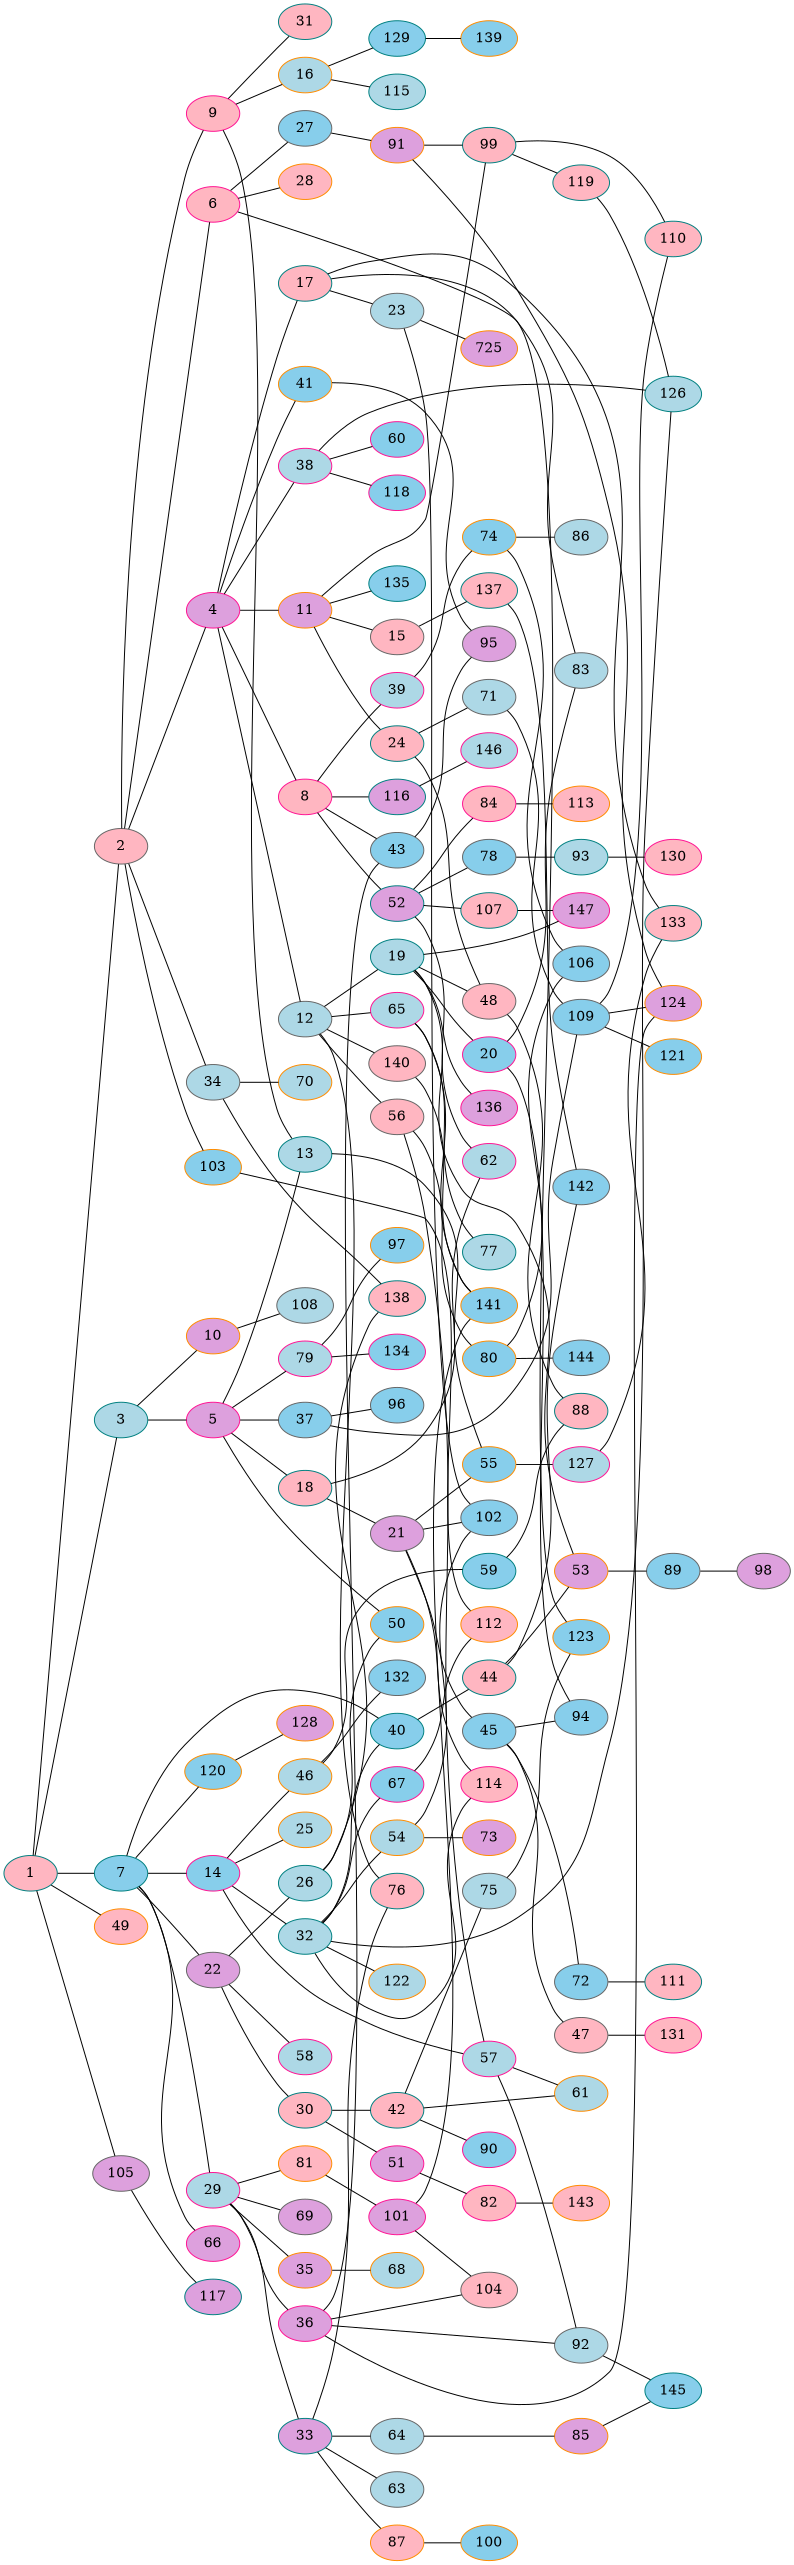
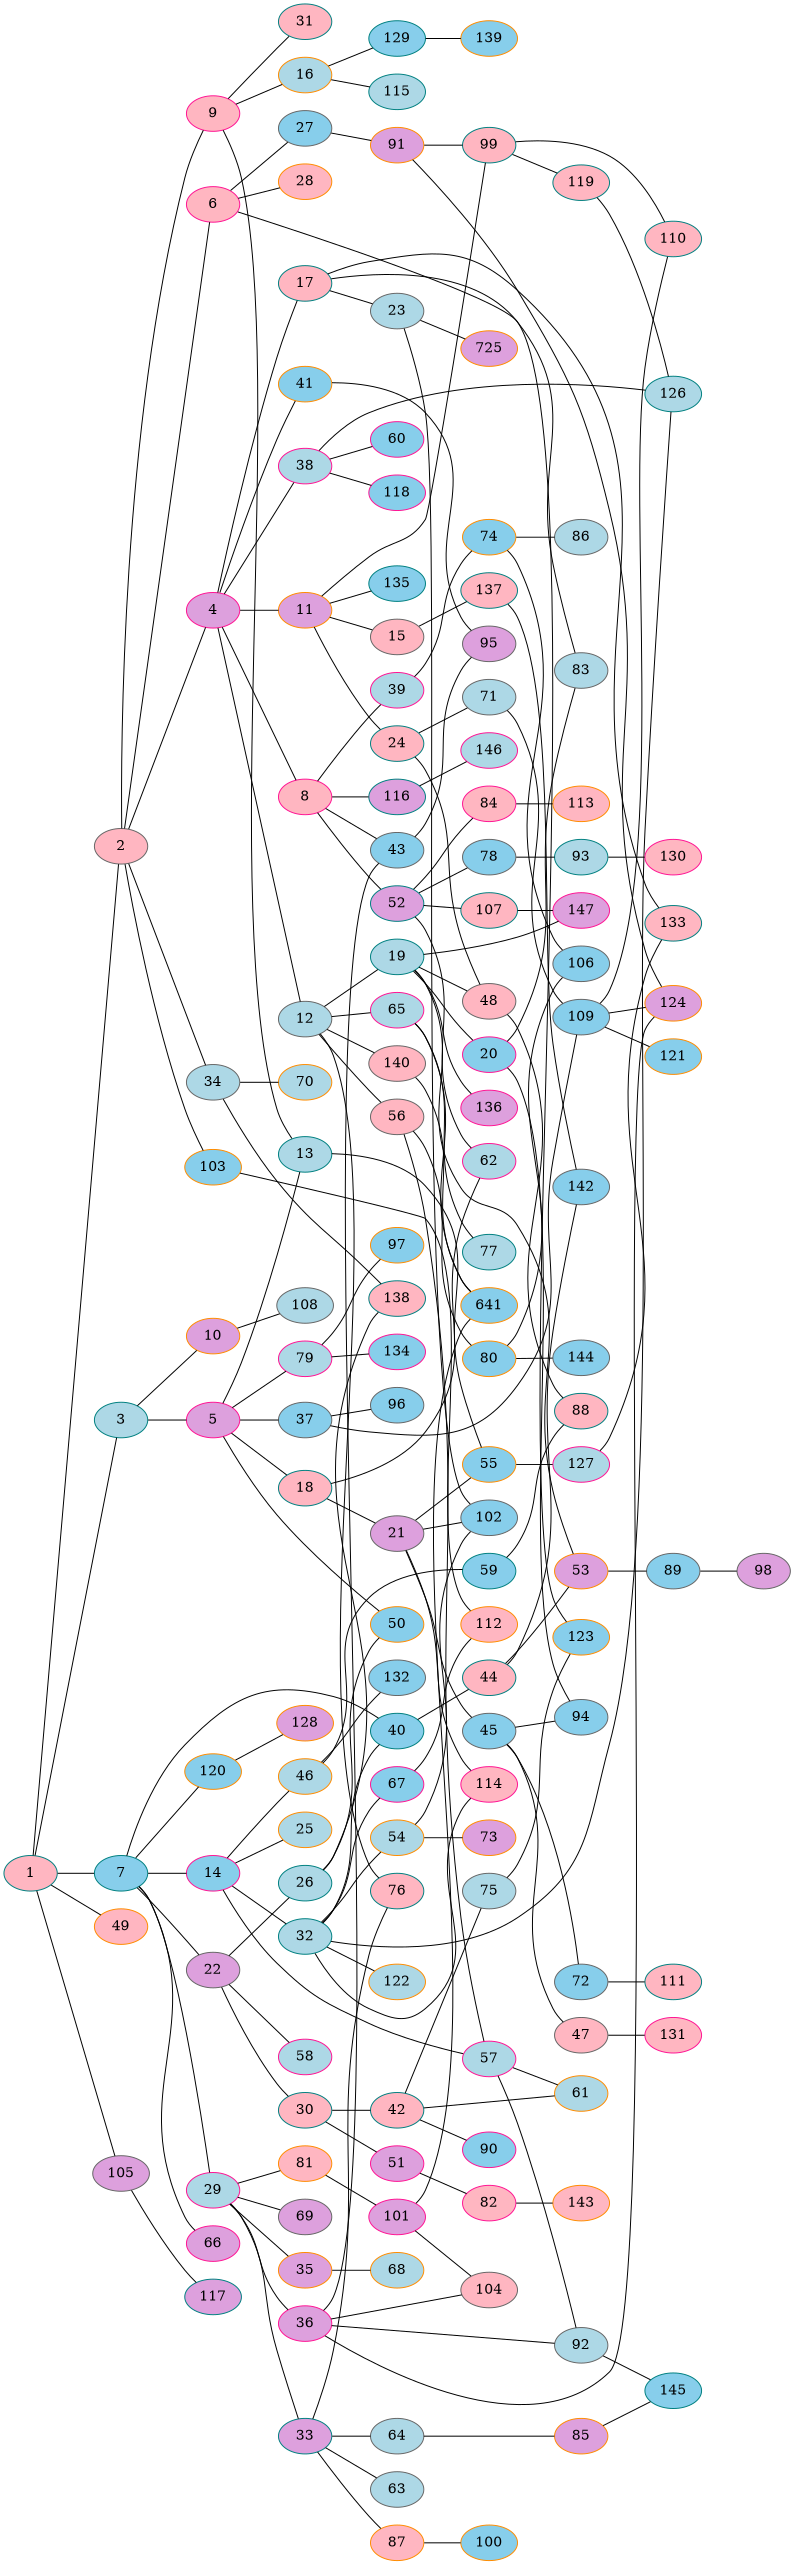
  graph {
    rankdir=LR
    node [color=gray40 fillcolor=skyblue style=filled]
    1 [color=teal fillcolor=lightpink]
    2 [fillcolor=lightpink]
    3 [color=teal fillcolor=lightblue]
    7 [color=teal]
    49 [color=darkorange fillcolor=lightpink]
    105 [fillcolor=plum]
    4 [color=deeppink fillcolor=plum]
    6 [color=deeppink fillcolor=lightpink]
    9 [color=deeppink fillcolor=lightpink]
    34 [fillcolor=lightblue]
    103 [color=darkorange]
    5 [color=deeppink fillcolor=plum]
    10 [color=darkorange fillcolor=plum]
    14 [color=deeppink]
    22 [fillcolor=plum]
    29 [color=deeppink fillcolor=lightblue]
    40 [color=teal]
    66 [color=deeppink fillcolor=plum]
    120 [color=darkorange]
    117 [color=teal fillcolor=plum]
    8 [color=deeppink fillcolor=lightpink]
    11 [color=darkorange fillcolor=plum]
    12 [fillcolor=lightblue]
    17 [color=teal fillcolor=lightpink]
    38 [color=deeppink fillcolor=lightblue]
    41 [color=darkorange]
    27
    28 [color=darkorange fillcolor=lightpink]
    123 [color=darkorange]
    13 [color=teal fillcolor=lightblue]
    16 [color=darkorange fillcolor=lightblue]
    31 [color=teal fillcolor=lightpink]
    138 [color=teal fillcolor=lightpink]
    70 [color=darkorange fillcolor=lightblue]
    112 [color=darkorange fillcolor=lightpink]
    18 [color=teal fillcolor=lightpink]
    37
    50 [color=darkorange]
    79 [color=deeppink fillcolor=lightblue]
    108 [fillcolor=lightblue]
    39 [color=deeppink fillcolor=lightblue]
    43
    52 [color=teal fillcolor=plum]
    116 [color=teal fillcolor=plum]
    15 [fillcolor=lightpink]
    24 [color=teal fillcolor=lightpink]
    99 [color=teal fillcolor=lightpink]
    135 [color=teal]
    19 [color=teal fillcolor=lightblue]
    56 [fillcolor=lightpink]
    65 [color=deeppink fillcolor=lightblue]
    76 [color=teal fillcolor=lightpink]
    140 [fillcolor=lightpink]
    23 [fillcolor=lightblue]
    83 [fillcolor=lightblue]
    133 [color=teal fillcolor=lightpink]
    126 [color=teal fillcolor=lightblue]
    60 [color=deeppink]
    118 [color=deeppink]
    95 [fillcolor=plum]
    55 [color=darkorange]
    21 [fillcolor=plum]
    62 [color=deeppink fillcolor=lightblue]
    96
    109
    97 [color=darkorange]
    134 [color=deeppink]
    91 [color=darkorange fillcolor=plum]
    25 [color=darkorange fillcolor=lightblue]
    32 [color=teal fillcolor=lightblue]
    46 [color=darkorange fillcolor=lightblue]
    57 [color=deeppink fillcolor=lightblue]
    26 [color=teal fillcolor=lightblue]
    30 [color=teal fillcolor=lightpink]
    58 [color=deeppink fillcolor=lightblue]
    33 [color=teal fillcolor=plum]
    35 [color=darkorange fillcolor=plum]
    36 [color=deeppink fillcolor=plum]
    69 [fillcolor=plum]
    81 [color=darkorange fillcolor=lightpink]
    44 [color=teal fillcolor=lightpink]
    128 [color=darkorange fillcolor=plum]
    74 [color=darkorange]
    78
    84 [color=deeppink fillcolor=lightpink]
    107 [color=teal fillcolor=lightpink]
    146 [color=deeppink fillcolor=lightblue]
    115 [color=teal fillcolor=lightblue]
    129 [color=teal]
    137 [color=teal fillcolor=lightpink]
    48 [fillcolor=lightpink]
    71 [fillcolor=lightblue]
    110 [color=teal fillcolor=lightpink]
    119 [color=teal fillcolor=lightpink]
    20 [color=deeppink]
    53 [color=darkorange fillcolor=plum]
    136 [color=deeppink fillcolor=plum]
    147 [color=deeppink fillcolor=plum]
    80 [color=darkorange]
    77 [color=teal fillcolor=lightblue]
-   141 [color=darkorange]
+   141 [color=darkorange label=641]
    127 [color=deeppink fillcolor=lightblue]
    114 [color=deeppink fillcolor=lightpink]
    54 [color=darkorange fillcolor=lightblue]
    67 [color=deeppink]
    122 [color=darkorange fillcolor=lightblue]
    59 [color=teal]
    132
    92 [fillcolor=lightblue]
    61 [color=darkorange fillcolor=lightblue]
    142
    139 [color=darkorange]
    102
    n114 [color=darkorange fillcolor=plum label=725]
    45
    94
    88 [color=teal fillcolor=lightpink]
    89
    47 [fillcolor=lightpink]
    72
    42 [color=teal fillcolor=lightpink]
    51 [color=deeppink fillcolor=plum]
    124 [color=darkorange fillcolor=plum]
    63 [fillcolor=lightblue]
    64 [fillcolor=lightblue]
    87 [color=darkorange fillcolor=lightpink]
    68 [color=darkorange fillcolor=lightblue]
    104 [fillcolor=lightpink]
    101 [color=deeppink fillcolor=plum]
    75 [fillcolor=lightblue]
    90 [color=deeppink]
    82 [color=deeppink fillcolor=lightpink]
    73 [color=darkorange fillcolor=plum]
    85 [color=darkorange fillcolor=plum]
    100 [color=darkorange]
    145 [color=teal]
    121 [color=darkorange]
    86 [fillcolor=lightblue]
    106
    131 [color=deeppink fillcolor=lightpink]
    111 [color=teal fillcolor=lightpink]
    143 [color=darkorange fillcolor=lightpink]
    93 [color=teal fillcolor=lightblue]
    113 [color=darkorange fillcolor=lightpink]
    98 [fillcolor=plum]
    144
    130 [color=deeppink fillcolor=lightpink]
    1 -- 2
    1 -- 3
    1 -- 7
    1 -- 49
    1 -- 105
    2 -- 4
    2 -- 6
    2 -- 9
    2 -- 34
    2 -- 103
    3 -- 5
    3 -- 10
    7 -- 14
    7 -- 22
    7 -- 29
    7 -- 40
    7 -- 66
    7 -- 120
    105 -- 117
    4 -- 8
    4 -- 11
    4 -- 12
    4 -- 17
    4 -- 38
    4 -- 41
    6 -- 27
    6 -- 28
    6 -- 123
    9 -- 13
    9 -- 16
    9 -- 31
    34 -- 138
    34 -- 70
    103 -- 112
    5 -- 13
    5 -- 18
    5 -- 37
    5 -- 50
    5 -- 79
    10 -- 108
    14 -- 25
    14 -- 32
    14 -- 46
    14 -- 57
    22 -- 26
    22 -- 30
    22 -- 58
    29 -- 33
    29 -- 35
    29 -- 36
    29 -- 69
    29 -- 81
    40 -- 44
    120 -- 128
    8 -- 39
    8 -- 43
    8 -- 52
    8 -- 116
    11 -- 15
    11 -- 24
    11 -- 99
    11 -- 135
    12 -- 19
    12 -- 56
    12 -- 65
    12 -- 76
    12 -- 140
    17 -- 23
    17 -- 83
    17 -- 133
    38 -- 126
    38 -- 60
    38 -- 118
    41 -- 95
    27 -- 91
    13 -- 55
    16 -- 115
    16 -- 129
    18 -- 21
    18 -- 62
    37 -- 96
    37 -- 109
    79 -- 97
    79 -- 134
    39 -- 74
    43 -- 95
    52 -- 62
    52 -- 78
    52 -- 84
    52 -- 107
    116 -- 146
    15 -- 137
    24 -- 48
    24 -- 71
    99 -- 110
    99 -- 119
    19 -- 48
    19 -- 20
    19 -- 53
    19 -- 136
    19 -- 147
    56 -- 57
    56 -- 80
    65 -- 77
    65 -- 141
    140 -- 141
    23 -- 102
    23 -- n114
    55 -- 127
    21 -- 55
    21 -- 114
    21 -- 102
    21 -- 45
    109 -- 110
    109 -- 124
    109 -- 121
    91 -- 99
    91 -- 124
    32 -- 40
    32 -- 126
    32 -- 114
    32 -- 54
    32 -- 67
    32 -- 122
    46 -- 59
    46 -- 132
    57 -- 92
    57 -- 61
    26 -- 138
    26 -- 50
    30 -- 42
    30 -- 51
    33 -- 76
    33 -- 63
    33 -- 64
    33 -- 87
    35 -- 68
    36 -- 43
    36 -- 92
    36 -- 124
    36 -- 104
    81 -- 101
    44 -- 53
    44 -- 142
    74 -- 86
    74 -- 106
    78 -- 93
    84 -- 113
    107 -- 147
    129 -- 139
    137 -- 142
    48 -- 88
    71 -- 109
    119 -- 126
    20 -- 83
    20 -- 94
    53 -- 89
    80 -- 106
    80 -- 144
    127 -- 133
    54 -- 102
    54 -- 73
    67 -- 112
    59 -- 88
    92 -- 145
    45 -- 94
    45 -- 47
    45 -- 72
    89 -- 98
    47 -- 131
    72 -- 111
    42 -- 61
    42 -- 75
    42 -- 90
    51 -- 82
    64 -- 85
    87 -- 100
    101 -- 141
    101 -- 104
    75 -- 123
    82 -- 143
    85 -- 145
    93 -- 130
  }
